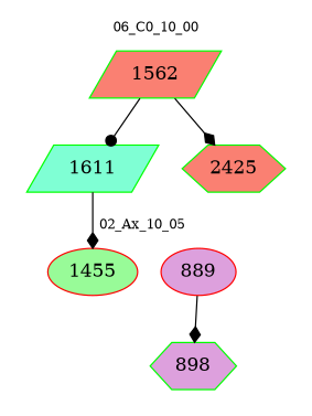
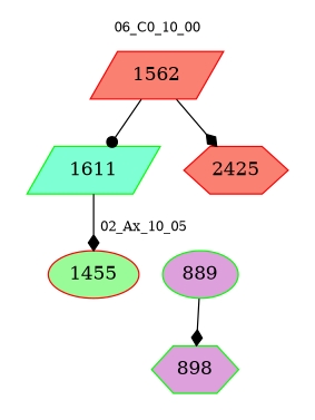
  digraph {
    node [color=green fillcolor=plum shape=ellipse style=filled]
    edge [arrowhead=diamond color=black]
-   n1 [color=red label=889]
+   n1 [label=889]
    n2 [color=red fillcolor=palegreen label=1455]
    n3 [label=898 shape=hexagon]
-   n4 [fillcolor=salmon label=1562 shape=parallelogram]
+   n4 [color=red fillcolor=salmon label=1562 shape=parallelogram]
    n5 [fillcolor=aquamarine label=1611 shape=parallelogram]
-   n6 [fillcolor=salmon label=2425 shape=hexagon]
+   n6 [color=red fillcolor=salmon label=2425 shape=hexagon]
    subgraph cluster_1 {
      color=white
      fontsize=10
      label="02_Ax_10_05"
      n1
      n2
      n3
    }
    subgraph cluster_2 {
      color=white
      fontsize=10
      label="06_C0_10_00"
      n4
      n5
      n6
    }
    n1 -> n3
    n4 -> n5 [arrowhead=dot]
    n4 -> n6
    n5 -> n2
  }
